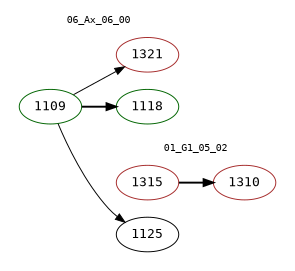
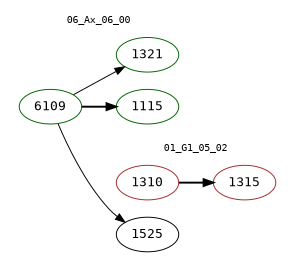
  digraph {
    fontname="DejaVu Sans Mono"
    rankdir=LR
    node [color=darkgreen fontname="DejaVu Sans Mono"]
    edge [color=black fontname="DejaVu Sans Mono" style=bold]
-   n1 [label=1109]
-   n2 [label=1118]
-   n3 [color=brown label=1321]
+   n1 [label=6109]
+   n2 [label=1115]
+   n3 [label=1321]
    n4 [color=brown label=1310]
    n5 [color=brown label=1315]
-   n6 [color=black label=1125]
+   n6 [color=black label=1525]
    subgraph cluster_1 {
      color=white
      fontsize=10
      label="06_Ax_06_00"
      n1
      n2
      n3
    }
    subgraph cluster_2 {
      color=white
      fontsize=10
      label="01_G1_05_02"
      n4
      n5
      n6
    }
    n1 -> n2
    n1 -> n3 [style=solid]
    n1 -> n6 [style=solid]
-   n5 -> n4
+   n4 -> n5
  }
